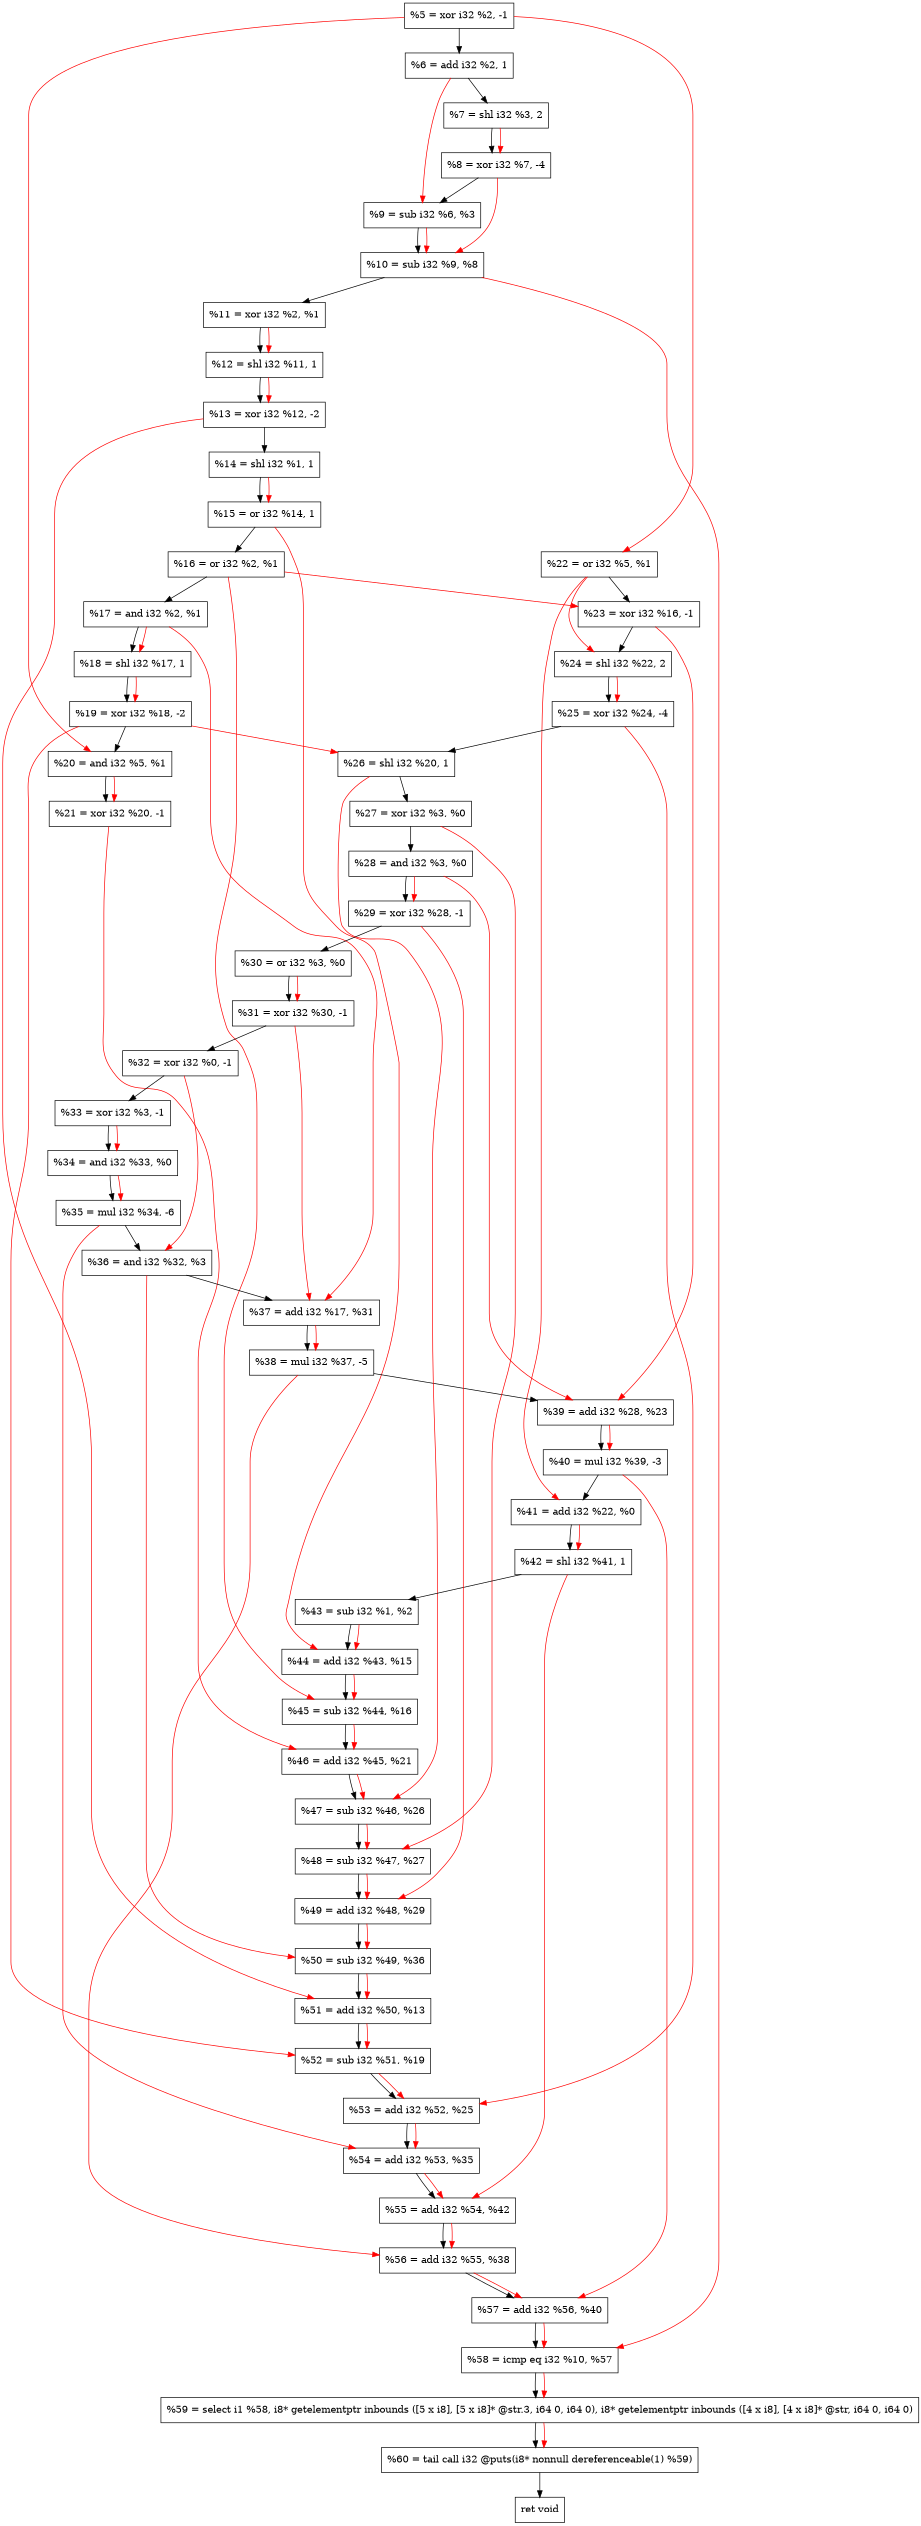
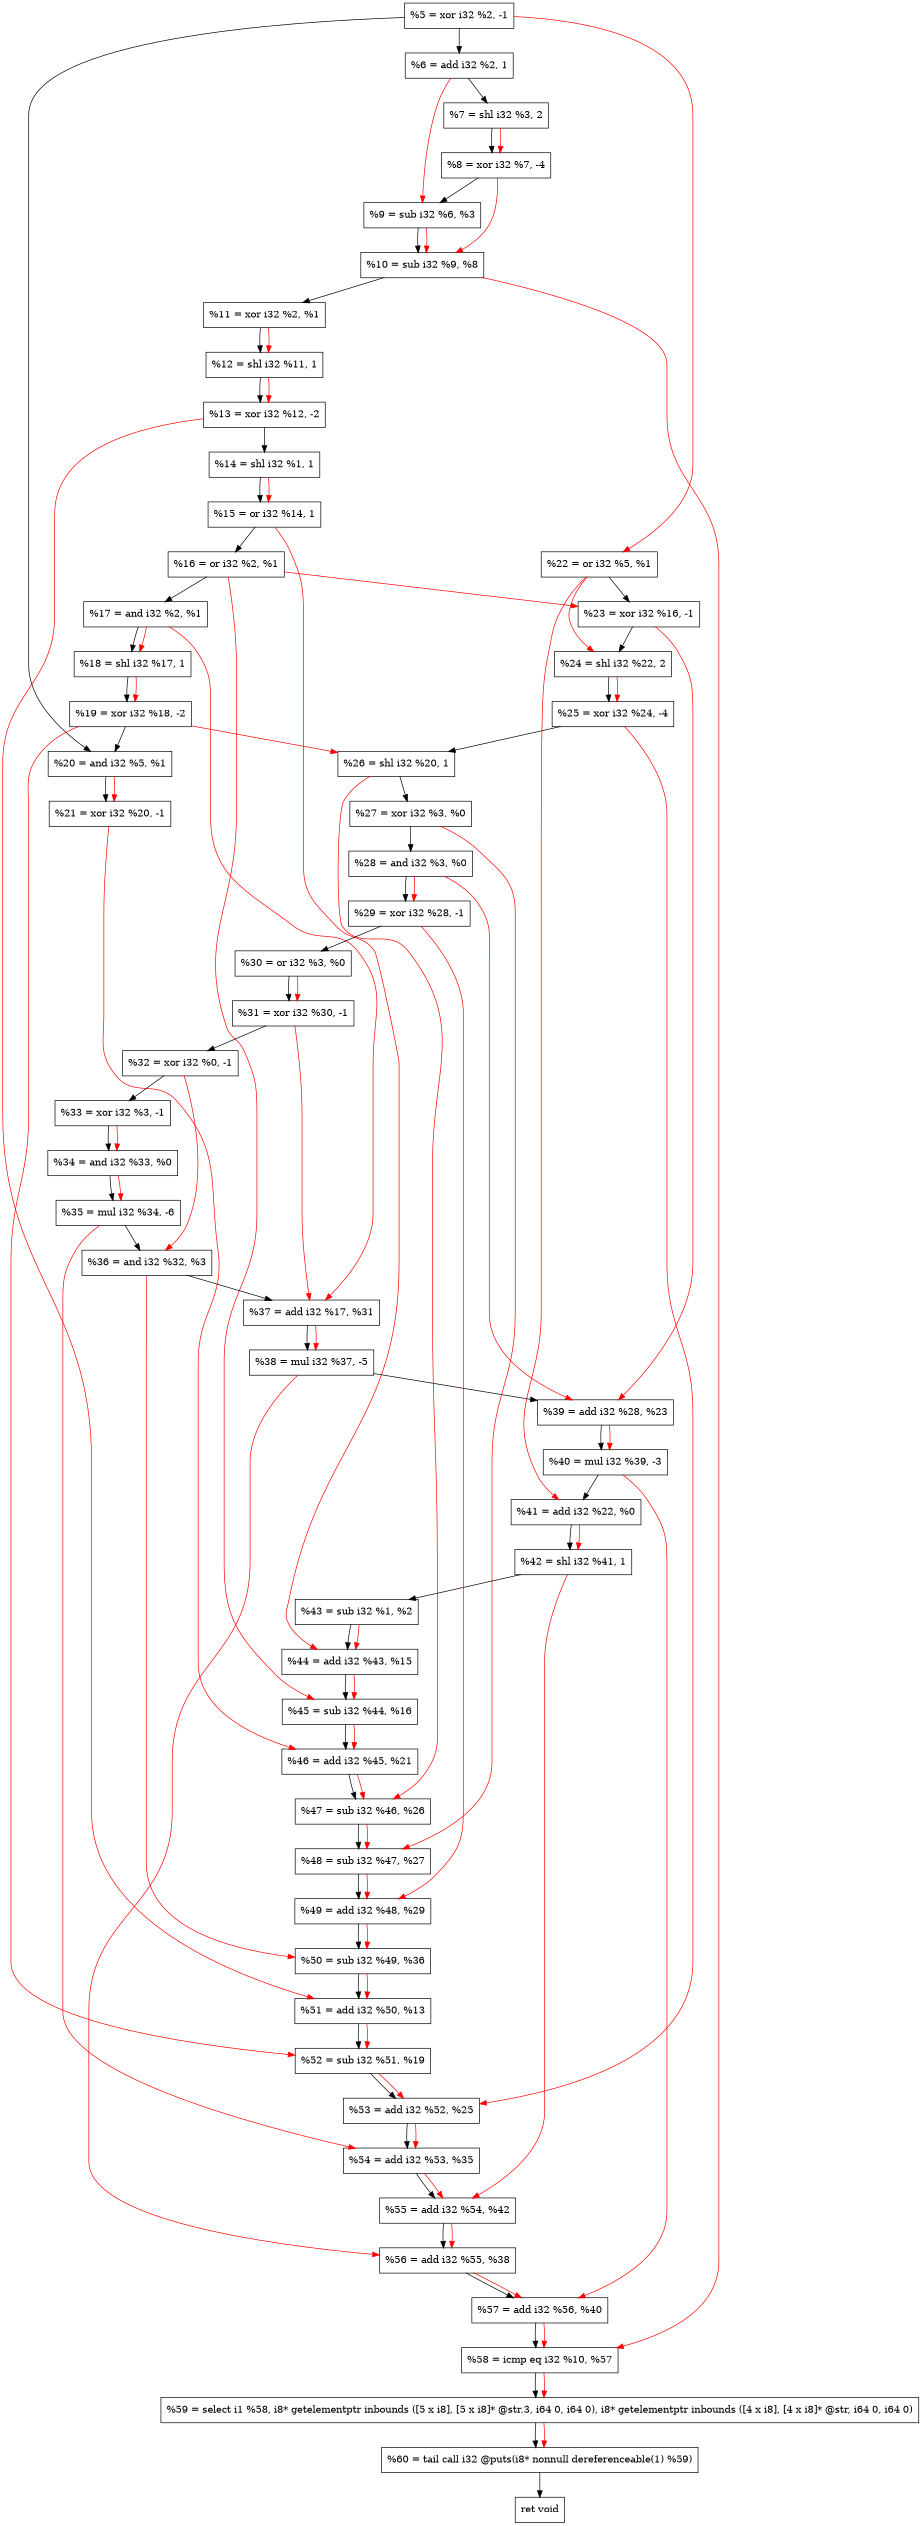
  digraph {
    node [shape=record]
    edge [color=red]
    n1 [label="  %5 = xor i32 %2, -1"]
    n2 [label="  %6 = add i32 %2, 1"]
    n3 [label="  %20 = and i32 %5, %1"]
    n4 [label="  %22 = or i32 %5, %1"]
    n5 [label="  %7 = shl i32 %3, 2"]
    n6 [label="  %9 = sub i32 %6, %3"]
    n7 [label="  %21 = xor i32 %20, -1"]
    n8 [label="  %23 = xor i32 %16, -1"]
    n9 [label="  %24 = shl i32 %22, 2"]
    n10 [label="  %41 = add i32 %22, %0"]
    n11 [label="  %8 = xor i32 %7, -4"]
    n12 [label="  %10 = sub i32 %9, %8"]
    n13 [label="  %11 = xor i32 %2, %1"]
    n14 [label="  %58 = icmp eq i32 %10, %57"]
    n15 [label="  %12 = shl i32 %11, 1"]
    n16 [label="  %59 = select i1 %58, i8* getelementptr inbounds ([5 x i8], [5 x i8]* @str.3, i64 0, i64 0), i8* getelementptr inbounds ([4 x i8], [4 x i8]* @str, i64 0, i64 0)"]
    n17 [label="  %13 = xor i32 %12, -2"]
    n18 [label="  %14 = shl i32 %1, 1"]
    n19 [label="  %51 = add i32 %50, %13"]
    n20 [label="  %15 = or i32 %14, 1"]
    n21 [label="  %52 = sub i32 %51, %19"]
    n22 [label="  %16 = or i32 %2, %1"]
    n23 [label="  %44 = add i32 %43, %15"]
    n24 [label="  %17 = and i32 %2, %1"]
    n25 [label="  %45 = sub i32 %44, %16"]
    n26 [label="  %18 = shl i32 %17, 1"]
    n27 [label="  %37 = add i32 %17, %31"]
    n28 [label="  %39 = add i32 %28, %23"]
    n29 [label="  %46 = add i32 %45, %21"]
    n30 [label="  %19 = xor i32 %18, -2"]
    n31 [label="  %38 = mul i32 %37, -5"]
    n32 [label="  %26 = shl i32 %20, 1"]
    n33 [label="  %53 = add i32 %52, %25"]
    n34 [label="  %27 = xor i32 %3, %0"]
    n35 [label="  %47 = sub i32 %46, %26"]
    n36 [label="  %25 = xor i32 %24, -4"]
    n37 [label="  %42 = shl i32 %41, 1"]
    n38 [label="  %40 = mul i32 %39, -3"]
    n39 [label="  %54 = add i32 %53, %35"]
    n40 [label="  %28 = and i32 %3, %0"]
    n41 [label="  %48 = sub i32 %47, %27"]
    n42 [label="  %29 = xor i32 %28, -1"]
    n43 [label="  %49 = add i32 %48, %29"]
    n44 [label="  %30 = or i32 %3, %0"]
    n45 [label="  %31 = xor i32 %30, -1"]
    n46 [label="  %50 = sub i32 %49, %36"]
    n47 [label="  %32 = xor i32 %0, -1"]
    n48 [label="  %33 = xor i32 %3, -1"]
    n49 [label="  %36 = and i32 %32, %3"]
    n50 [label="  %34 = and i32 %33, %0"]
    n51 [label="  %35 = mul i32 %34, -6"]
    n52 [label="  %55 = add i32 %54, %42"]
    n53 [label="  %56 = add i32 %55, %38"]
    n54 [label="  %57 = add i32 %56, %40"]
    n55 [label="  %43 = sub i32 %1, %2"]
    n56 [label="  %60 = tail call i32 @puts(i8* nonnull dereferenceable(1) %59)"]
    n57 [label="  ret void"]
    n1 -> n2 [color=""]
-   n1 -> n3
+   n1 -> n3 [color=black]
    n1 -> n4
    n2 -> n5 [color=""]
    n2 -> n6
    n3 -> n7 [color=""]
    n3 -> n7
    n4 -> n8 [color=""]
    n4 -> n9
    n4 -> n10
    n5 -> n11 [color=""]
    n5 -> n11
    n6 -> n12 [color=""]
    n6 -> n12
    n7 -> n29
    n8 -> n9 [color=""]
    n8 -> n28
    n9 -> n36 [color=""]
    n9 -> n36
    n10 -> n37 [color=""]
    n10 -> n37
    n11 -> n6 [color=""]
    n11 -> n12
    n12 -> n13 [color=""]
    n12 -> n14
    n13 -> n15 [color=""]
    n13 -> n15
    n14 -> n16 [color=""]
    n14 -> n16
    n15 -> n17 [color=""]
    n15 -> n17
    n16 -> n56 [color=""]
    n16 -> n56
    n17 -> n18 [color=""]
    n17 -> n19
    n18 -> n20 [color=""]
    n18 -> n20
    n19 -> n21 [color=""]
    n19 -> n21
    n20 -> n22 [color=""]
    n20 -> n23
    n21 -> n33 [color=""]
    n21 -> n33
    n22 -> n8
    n22 -> n24 [color=""]
    n22 -> n25
    n23 -> n25 [color=""]
    n23 -> n25
    n24 -> n26 [color=""]
    n24 -> n26
    n24 -> n27
    n25 -> n29 [color=""]
    n25 -> n29
    n26 -> n30 [color=""]
    n26 -> n30
    n27 -> n31 [color=""]
    n27 -> n31
    n28 -> n38 [color=""]
    n28 -> n38
    n29 -> n35 [color=""]
    n29 -> n35
    n30 -> n3 [color=""]
    n30 -> n21
    n30 -> n32
    n31 -> n28 [color=""]
    n31 -> n53
    n32 -> n34 [color=""]
    n32 -> n35
    n33 -> n39 [color=""]
    n33 -> n39
    n34 -> n40 [color=""]
    n34 -> n41
    n35 -> n41 [color=""]
    n35 -> n41
    n36 -> n32 [color=""]
    n36 -> n33
    n37 -> n52
    n37 -> n55 [color=""]
    n38 -> n10 [color=""]
    n38 -> n54
    n39 -> n52 [color=""]
    n39 -> n52
    n40 -> n28
    n40 -> n42 [color=""]
    n40 -> n42
    n41 -> n43 [color=""]
    n41 -> n43
    n42 -> n43
    n42 -> n44 [color=""]
    n43 -> n46 [color=""]
    n43 -> n46
    n44 -> n45 [color=""]
    n44 -> n45
    n45 -> n27
    n45 -> n47 [color=""]
    n46 -> n19 [color=""]
    n46 -> n19
    n47 -> n48 [color=""]
    n47 -> n49
    n48 -> n50 [color=""]
    n48 -> n50
    n49 -> n27 [color=""]
    n49 -> n46
    n50 -> n51 [color=""]
    n50 -> n51
    n51 -> n39
    n51 -> n49 [color=""]
    n52 -> n53 [color=""]
    n52 -> n53
    n53 -> n54 [color=""]
    n53 -> n54
    n54 -> n14 [color=""]
    n54 -> n14
    n55 -> n23 [color=""]
    n55 -> n23
    n56 -> n57 [color=""]
  }
